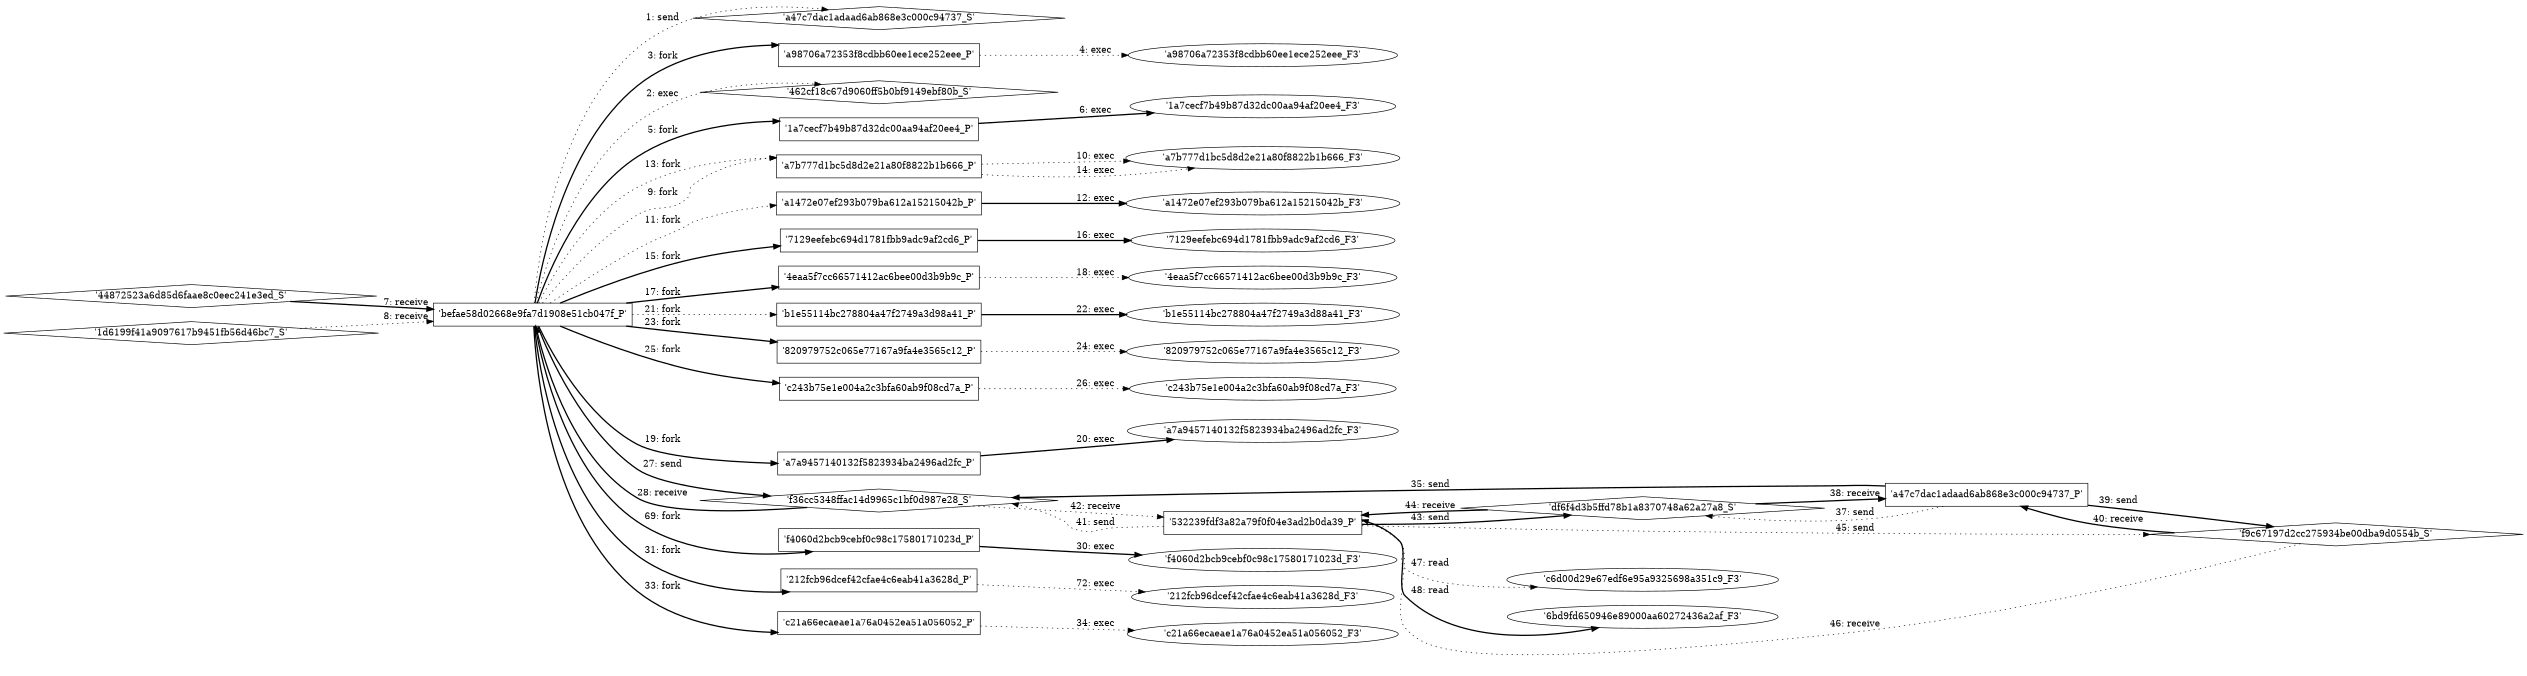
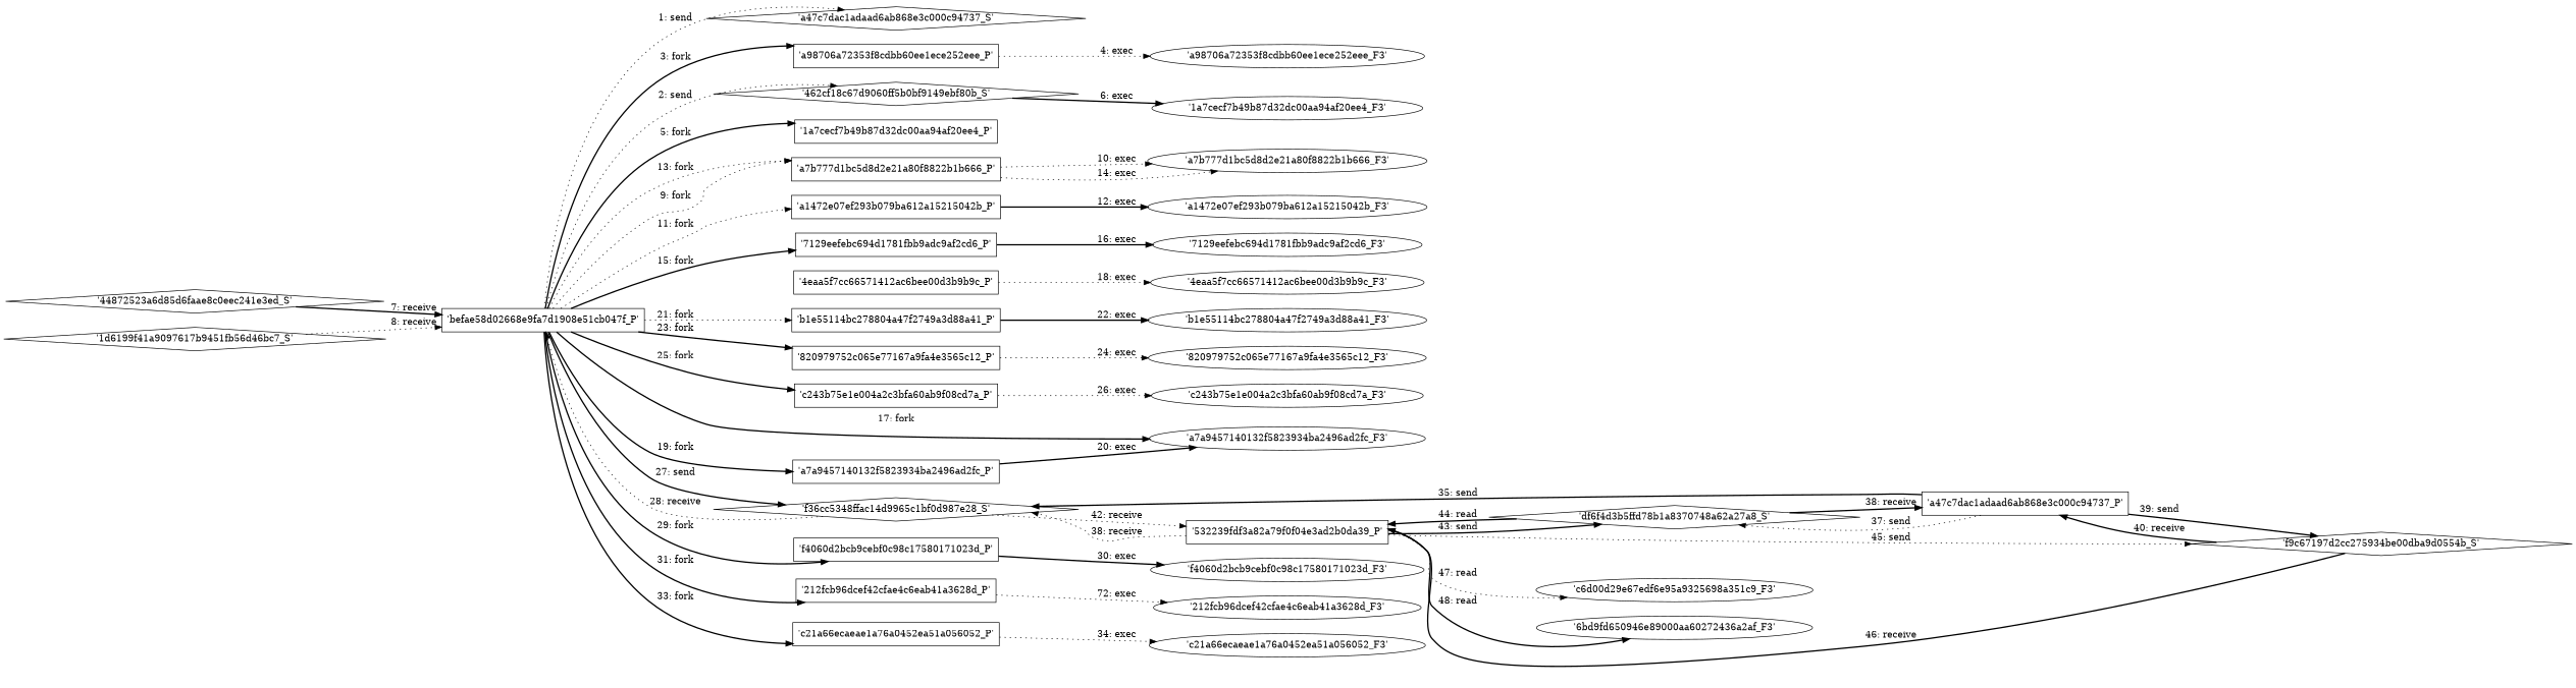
  digraph {
    engine=neato
    fixedsize=false
    fontsize=10
    nodesep=0.3
    rankdir=LR
    ranksep=0
    splines=true
    node [node_type=Process shape=box]
    edge [style=bold]
    "'a47c7dac1adaad6ab868e3c000c94737_S'" [node_type=Socket shape=diamond]
    "'befae58d02668e9fa7d1908e51cb047f_P'"
    "'462cf18c67d9060ff5b0bf9149ebf80b_S'" [node_type=Socket shape=diamond]
    "'a98706a72353f8cdbb60ee1ece252eee_P'"
    "'1a7cecf7b49b87d32dc00aa94af20ee4_P'"
    "'a7b777d1bc5d8d2e21a80f8822b1b666_P'"
    "'a1472e07ef293b079ba612a15215042b_P'"
    "'7129eefebc694d1781fbb9adc9af2cd6_P'"
    "'4eaa5f7cc66571412ac6bee00d3b9b9c_P'"
    "'a7a9457140132f5823934ba2496ad2fc_P'"
-   "'b1e55114bc278804a47f2749a3d88a41_P'" [label="'b1e55114bc278804a47f2749a3d98a41_P'"]
+   "'b1e55114bc278804a47f2749a3d88a41_P'"
    "'820979752c065e77167a9fa4e3565c12_P'"
    "'c243b75e1e004a2c3bfa60ab9f08cd7a_P'"
    "'f36cc5348ffac14d9965c1bf0d987e28_S'" [node_type=Socket shape=diamond]
    "'f4060d2bcb9cebf0c98c17580171023d_P'"
    "'212fcb96dcef42cfae4c6eab41a3628d_P'"
    "'c21a66ecaeae1a76a0452ea51a056052_P'"
    "'a98706a72353f8cdbb60ee1ece252eee_F3'" [node_type=File shape=ellipse]
    "'1a7cecf7b49b87d32dc00aa94af20ee4_F3'" [node_type=File shape=ellipse]
    "'a7b777d1bc5d8d2e21a80f8822b1b666_F3'" [node_type=File shape=ellipse]
    "'a1472e07ef293b079ba612a15215042b_F3'" [node_type=File shape=ellipse]
    "'7129eefebc694d1781fbb9adc9af2cd6_F3'" [node_type=File shape=ellipse]
    "'4eaa5f7cc66571412ac6bee00d3b9b9c_F3'" [node_type=File shape=ellipse]
    "'a7a9457140132f5823934ba2496ad2fc_F3'" [node_type=File shape=ellipse]
    "'b1e55114bc278804a47f2749a3d88a41_F3'" [node_type=File shape=ellipse]
    "'820979752c065e77167a9fa4e3565c12_F3'" [node_type=File shape=ellipse]
    "'c243b75e1e004a2c3bfa60ab9f08cd7a_F3'" [node_type=File shape=ellipse]
    "'532239fdf3a82a79f0f04e3ad2b0da39_P'"
    "'f4060d2bcb9cebf0c98c17580171023d_F3'" [node_type=File shape=ellipse]
    "'212fcb96dcef42cfae4c6eab41a3628d_F3'" [node_type=File shape=ellipse]
    "'c21a66ecaeae1a76a0452ea51a056052_F3'" [node_type=File shape=ellipse]
    "'44872523a6d85d6faae8c0eec241e3ed_S'" [node_type=Socket shape=diamond]
    "'1d6199f41a9097617b9451fb56d46bc7_S'" [node_type=Socket shape=diamond]
    "'a47c7dac1adaad6ab868e3c000c94737_P'"
    "'df6f4d3b5ffd78b1a8370748a62a27a8_S'" [node_type=Socket shape=diamond]
    "'f9c67197d2cc275934be00dba9d0554b_S'" [node_type=Socket shape=diamond]
    "'c6d00d29e67edf6e95a9325698a351c9_F3'" [node_type=file shape=ellipse]
    "'6bd9fd650946e89000aa60272436a2af_F3'" [node_type=file shape=ellipse]
    "'befae58d02668e9fa7d1908e51cb047f_P'" -> "'a47c7dac1adaad6ab868e3c000c94737_S'" [label="1: send" style=dotted]
-   "'befae58d02668e9fa7d1908e51cb047f_P'" -> "'462cf18c67d9060ff5b0bf9149ebf80b_S'" [label="2: exec" style=dotted]
+   "'befae58d02668e9fa7d1908e51cb047f_P'" -> "'462cf18c67d9060ff5b0bf9149ebf80b_S'" [label="2: send" style=dotted]
    "'befae58d02668e9fa7d1908e51cb047f_P'" -> "'a98706a72353f8cdbb60ee1ece252eee_P'" [label="3: fork"]
    "'befae58d02668e9fa7d1908e51cb047f_P'" -> "'1a7cecf7b49b87d32dc00aa94af20ee4_P'" [label="5: fork"]
    "'befae58d02668e9fa7d1908e51cb047f_P'" -> "'a7b777d1bc5d8d2e21a80f8822b1b666_P'" [label="9: fork" style=dotted]
    "'befae58d02668e9fa7d1908e51cb047f_P'" -> "'a7b777d1bc5d8d2e21a80f8822b1b666_P'" [label="13: fork" style=dotted]
    "'befae58d02668e9fa7d1908e51cb047f_P'" -> "'a1472e07ef293b079ba612a15215042b_P'" [label="11: fork" style=dotted]
    "'befae58d02668e9fa7d1908e51cb047f_P'" -> "'7129eefebc694d1781fbb9adc9af2cd6_P'" [label="15: fork"]
-   "'befae58d02668e9fa7d1908e51cb047f_P'" -> "'4eaa5f7cc66571412ac6bee00d3b9b9c_P'" [label="17: fork"]
+   "'befae58d02668e9fa7d1908e51cb047f_P'" -> "'a7a9457140132f5823934ba2496ad2fc_F3'" [label="17: fork"]
    "'befae58d02668e9fa7d1908e51cb047f_P'" -> "'a7a9457140132f5823934ba2496ad2fc_P'" [label="19: fork"]
    "'befae58d02668e9fa7d1908e51cb047f_P'" -> "'b1e55114bc278804a47f2749a3d88a41_P'" [label="21: fork" style=dotted]
    "'befae58d02668e9fa7d1908e51cb047f_P'" -> "'820979752c065e77167a9fa4e3565c12_P'" [label="23: fork"]
    "'befae58d02668e9fa7d1908e51cb047f_P'" -> "'c243b75e1e004a2c3bfa60ab9f08cd7a_P'" [label="25: fork"]
    "'befae58d02668e9fa7d1908e51cb047f_P'" -> "'f36cc5348ffac14d9965c1bf0d987e28_S'" [label="27: send"]
-   "'befae58d02668e9fa7d1908e51cb047f_P'" -> "'f4060d2bcb9cebf0c98c17580171023d_P'" [label="69: fork"]
+   "'befae58d02668e9fa7d1908e51cb047f_P'" -> "'f4060d2bcb9cebf0c98c17580171023d_P'" [label="29: fork"]
    "'befae58d02668e9fa7d1908e51cb047f_P'" -> "'212fcb96dcef42cfae4c6eab41a3628d_P'" [label="31: fork"]
    "'befae58d02668e9fa7d1908e51cb047f_P'" -> "'c21a66ecaeae1a76a0452ea51a056052_P'" [label="33: fork"]
    "'a98706a72353f8cdbb60ee1ece252eee_P'" -> "'a98706a72353f8cdbb60ee1ece252eee_F3'" [label="4: exec" style=dotted]
-   "'1a7cecf7b49b87d32dc00aa94af20ee4_P'" -> "'1a7cecf7b49b87d32dc00aa94af20ee4_F3'" [label="6: exec"]
+   "'462cf18c67d9060ff5b0bf9149ebf80b_S'" -> "'1a7cecf7b49b87d32dc00aa94af20ee4_F3'" [label="6: exec"]
    "'a7b777d1bc5d8d2e21a80f8822b1b666_P'" -> "'a7b777d1bc5d8d2e21a80f8822b1b666_F3'" [label="10: exec" style=dotted]
    "'a7b777d1bc5d8d2e21a80f8822b1b666_P'" -> "'a7b777d1bc5d8d2e21a80f8822b1b666_F3'" [label="14: exec" style=dotted]
    "'a1472e07ef293b079ba612a15215042b_P'" -> "'a1472e07ef293b079ba612a15215042b_F3'" [label="12: exec"]
    "'7129eefebc694d1781fbb9adc9af2cd6_P'" -> "'7129eefebc694d1781fbb9adc9af2cd6_F3'" [label="16: exec"]
    "'4eaa5f7cc66571412ac6bee00d3b9b9c_P'" -> "'4eaa5f7cc66571412ac6bee00d3b9b9c_F3'" [label="18: exec" style=dotted]
    "'a7a9457140132f5823934ba2496ad2fc_P'" -> "'a7a9457140132f5823934ba2496ad2fc_F3'" [label="20: exec"]
    "'b1e55114bc278804a47f2749a3d88a41_P'" -> "'b1e55114bc278804a47f2749a3d88a41_F3'" [label="22: exec"]
    "'820979752c065e77167a9fa4e3565c12_P'" -> "'820979752c065e77167a9fa4e3565c12_F3'" [label="24: exec" style=dotted]
    "'c243b75e1e004a2c3bfa60ab9f08cd7a_P'" -> "'c243b75e1e004a2c3bfa60ab9f08cd7a_F3'" [label="26: exec" style=dotted]
-   "'f36cc5348ffac14d9965c1bf0d987e28_S'" -> "'befae58d02668e9fa7d1908e51cb047f_P'" [label="28: receive"]
+   "'f36cc5348ffac14d9965c1bf0d987e28_S'" -> "'befae58d02668e9fa7d1908e51cb047f_P'" [label="28: receive" style=dotted]
    "'f36cc5348ffac14d9965c1bf0d987e28_S'" -> "'532239fdf3a82a79f0f04e3ad2b0da39_P'" [label="42: receive" style=dotted]
    "'f4060d2bcb9cebf0c98c17580171023d_P'" -> "'f4060d2bcb9cebf0c98c17580171023d_F3'" [label="30: exec"]
    "'212fcb96dcef42cfae4c6eab41a3628d_P'" -> "'212fcb96dcef42cfae4c6eab41a3628d_F3'" [label="72: exec" style=dotted]
    "'c21a66ecaeae1a76a0452ea51a056052_P'" -> "'c21a66ecaeae1a76a0452ea51a056052_F3'" [label="34: exec" style=dotted]
-   "'532239fdf3a82a79f0f04e3ad2b0da39_P'" -> "'f36cc5348ffac14d9965c1bf0d987e28_S'" [label="41: send" style=dotted]
+   "'532239fdf3a82a79f0f04e3ad2b0da39_P'" -> "'f36cc5348ffac14d9965c1bf0d987e28_S'" [label="38: receive" style=dotted]
    "'532239fdf3a82a79f0f04e3ad2b0da39_P'" -> "'df6f4d3b5ffd78b1a8370748a62a27a8_S'" [label="43: send"]
    "'532239fdf3a82a79f0f04e3ad2b0da39_P'" -> "'f9c67197d2cc275934be00dba9d0554b_S'" [label="45: send" style=dotted]
    "'532239fdf3a82a79f0f04e3ad2b0da39_P'" -> "'c6d00d29e67edf6e95a9325698a351c9_F3'" [label="47: read" style=dotted]
    "'532239fdf3a82a79f0f04e3ad2b0da39_P'" -> "'6bd9fd650946e89000aa60272436a2af_F3'" [label="48: read"]
    "'44872523a6d85d6faae8c0eec241e3ed_S'" -> "'befae58d02668e9fa7d1908e51cb047f_P'" [label="7: receive"]
    "'1d6199f41a9097617b9451fb56d46bc7_S'" -> "'befae58d02668e9fa7d1908e51cb047f_P'" [label="8: receive" style=dotted]
    "'a47c7dac1adaad6ab868e3c000c94737_P'" -> "'f36cc5348ffac14d9965c1bf0d987e28_S'" [label="35: send"]
    "'a47c7dac1adaad6ab868e3c000c94737_P'" -> "'df6f4d3b5ffd78b1a8370748a62a27a8_S'" [label="37: send" style=dotted]
    "'a47c7dac1adaad6ab868e3c000c94737_P'" -> "'f9c67197d2cc275934be00dba9d0554b_S'" [label="39: send"]
-   "'df6f4d3b5ffd78b1a8370748a62a27a8_S'" -> "'532239fdf3a82a79f0f04e3ad2b0da39_P'" [label="44: receive"]
+   "'df6f4d3b5ffd78b1a8370748a62a27a8_S'" -> "'532239fdf3a82a79f0f04e3ad2b0da39_P'" [label="44: read"]
    "'df6f4d3b5ffd78b1a8370748a62a27a8_S'" -> "'a47c7dac1adaad6ab868e3c000c94737_P'" [label="38: receive"]
-   "'f9c67197d2cc275934be00dba9d0554b_S'" -> "'532239fdf3a82a79f0f04e3ad2b0da39_P'" [label="46: receive" style=dotted]
+   "'f9c67197d2cc275934be00dba9d0554b_S'" -> "'532239fdf3a82a79f0f04e3ad2b0da39_P'" [label="46: receive"]
    "'f9c67197d2cc275934be00dba9d0554b_S'" -> "'a47c7dac1adaad6ab868e3c000c94737_P'" [label="40: receive"]
  }
